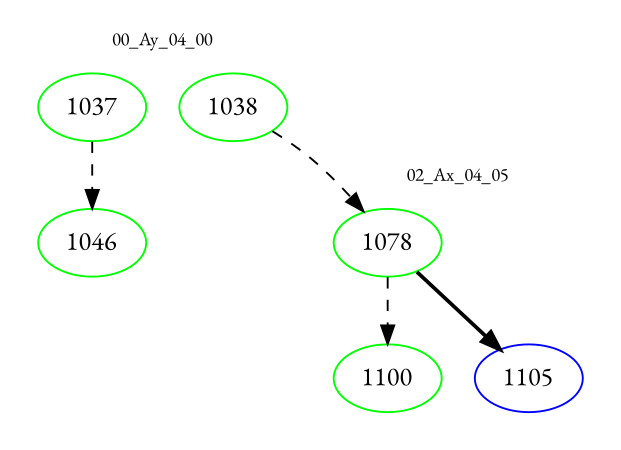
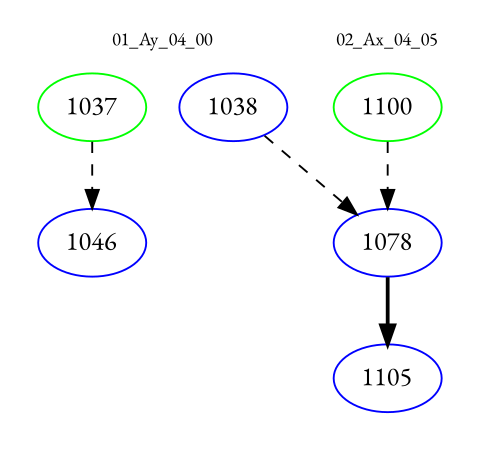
  digraph {
    fontname="EB Garamond"
    node [color=green fontname="EB Garamond"]
    edge [color=black fontname="EB Garamond" style=dashed]
-   n1 [label=1038]
+   n1 [color=blue label=1038]
    n2 [label=1037]
-   n3 [label=1046]
+   n3 [color=blue label=1046]
    n4 [label=1100]
-   n5 [label=1078]
+   n5 [color=blue label=1078]
    n6 [color=blue label=1105]
    subgraph cluster_1 {
      color=white
      fontsize=10
-     label="00_Ay_04_00"
+     label="01_Ay_04_00"
      n1
      n2
      n3
    }
    subgraph cluster_2 {
      color=white
      fontsize=10
      label="02_Ax_04_05"
      n4
      n5
      n6
    }
    n1 -> n5
    n2 -> n3
-   n5 -> n4
+   n4 -> n5
    n5 -> n6 [style=bold]
  }
